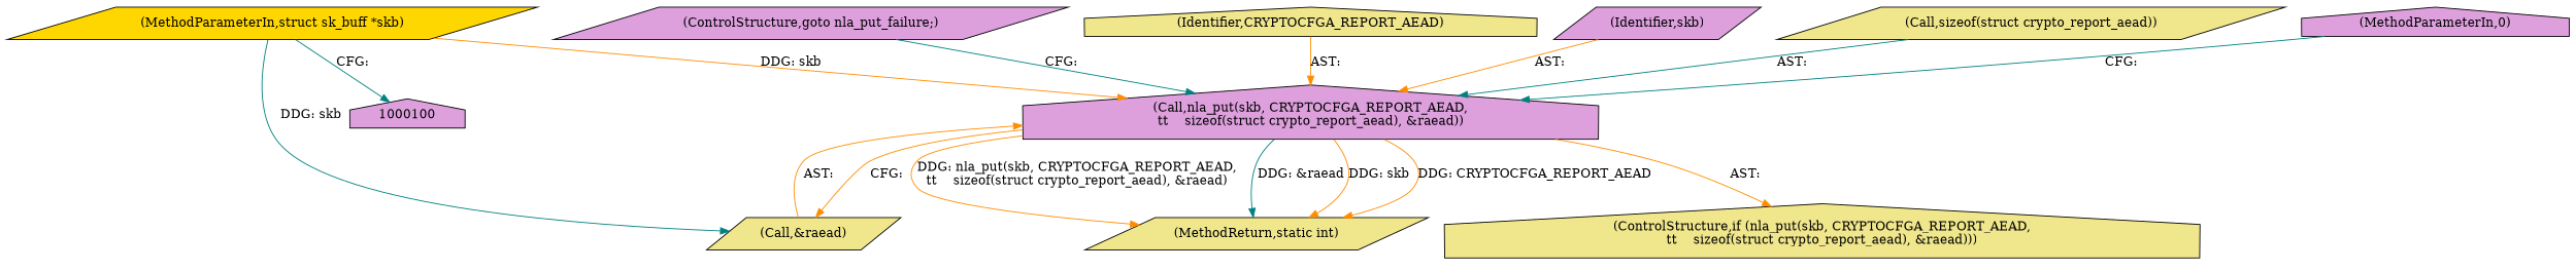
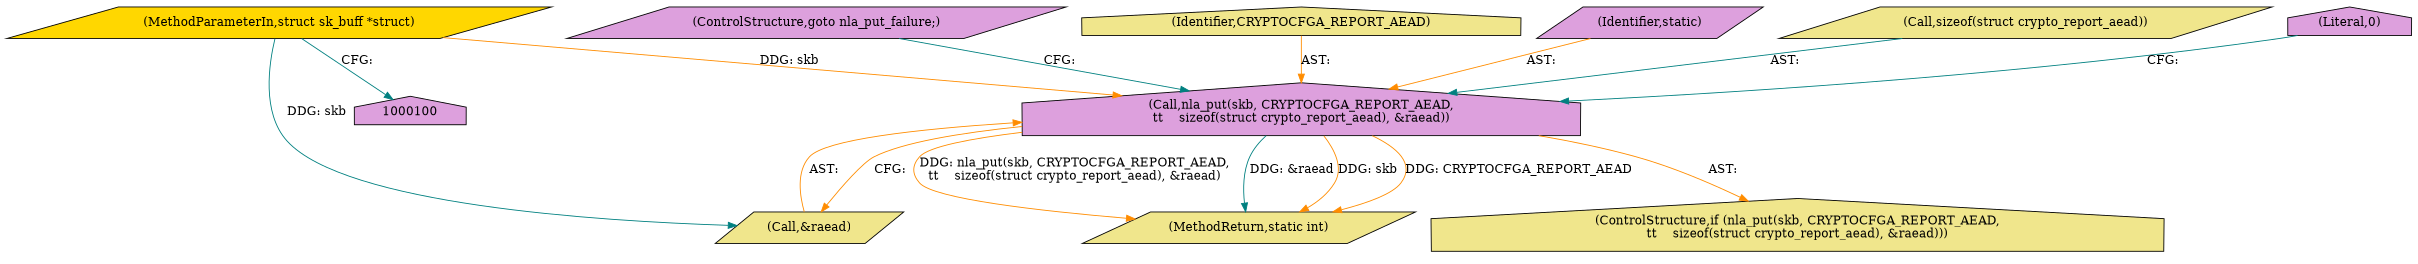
  digraph {
    node [fillcolor=plum shape=parallelogram style=filled]
    edge [color=darkorange]
-   n1 [fillcolor=gold label="(MethodParameterIn,struct sk_buff *skb)"]
+   n1 [fillcolor=gold label="(MethodParameterIn,struct sk_buff *struct)"]
    n2 [label="(Call,nla_put(skb, CRYPTOCFGA_REPORT_AEAD,\n\t\t    sizeof(struct crypto_report_aead), &raead))" shape=house]
    1000100 [shape=house]
    n4 [fillcolor=khaki label="(Call,&raead)"]
    n5 [fillcolor=khaki label="(MethodReturn,static int)"]
    n6 [fillcolor=khaki label="(ControlStructure,if (nla_put(skb, CRYPTOCFGA_REPORT_AEAD,\n\t\t    sizeof(struct crypto_report_aead), &raead)))" shape=house]
    n7 [label="(ControlStructure,goto nla_put_failure;)"]
    n8 [fillcolor=khaki label="(Identifier,CRYPTOCFGA_REPORT_AEAD)" shape=house]
-   n9 [label="(Identifier,skb)"]
+   n9 [label="(Identifier,static)"]
    n10 [fillcolor=khaki label="(Call,sizeof(struct crypto_report_aead))"]
-   n11 [label="(MethodParameterIn,0)" shape=house]
+   n11 [label="(Literal,0)" shape=house]
    n1 -> n2 [label="DDG: skb"]
    n1 -> 1000100 [color=teal label="CFG: "]
    n1 -> n4 [color=teal label="DDG: skb"]
    n2 -> n4 [label="CFG: "]
    n2 -> n5 [label="DDG: nla_put(skb, CRYPTOCFGA_REPORT_AEAD,\n\t\t    sizeof(struct crypto_report_aead), &raead)"]
    n2 -> n5 [color=teal label="DDG: &raead"]
    n2 -> n5 [label="DDG: skb"]
    n2 -> n5 [label="DDG: CRYPTOCFGA_REPORT_AEAD"]
    n2 -> n6 [label="AST: "]
    n4 -> n2 [label="AST: "]
    n7 -> n2 [color=teal label="CFG: "]
    n8 -> n2 [label="AST: "]
    n9 -> n2 [label="AST: "]
    n10 -> n2 [color=teal label="AST: "]
    n11 -> n2 [color=teal label="CFG: "]
  }
